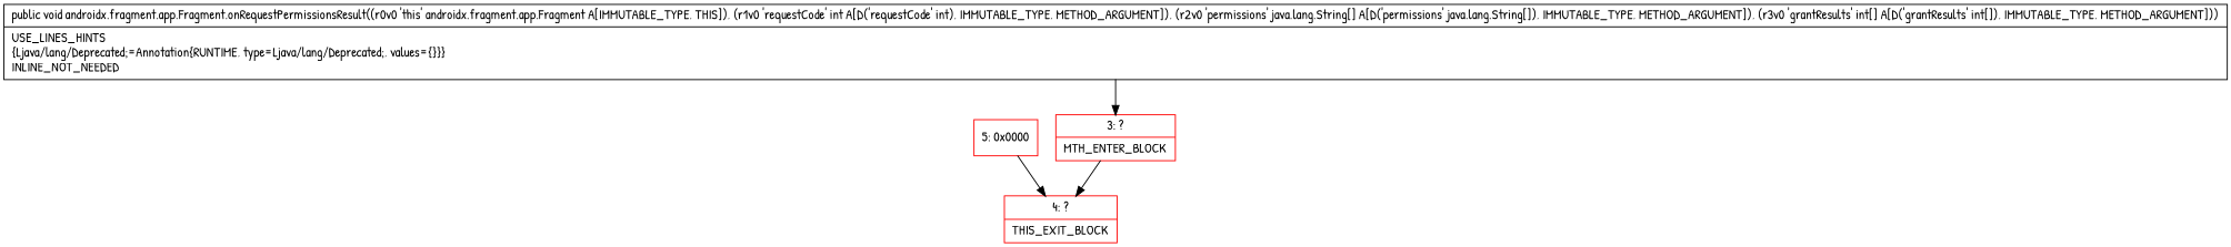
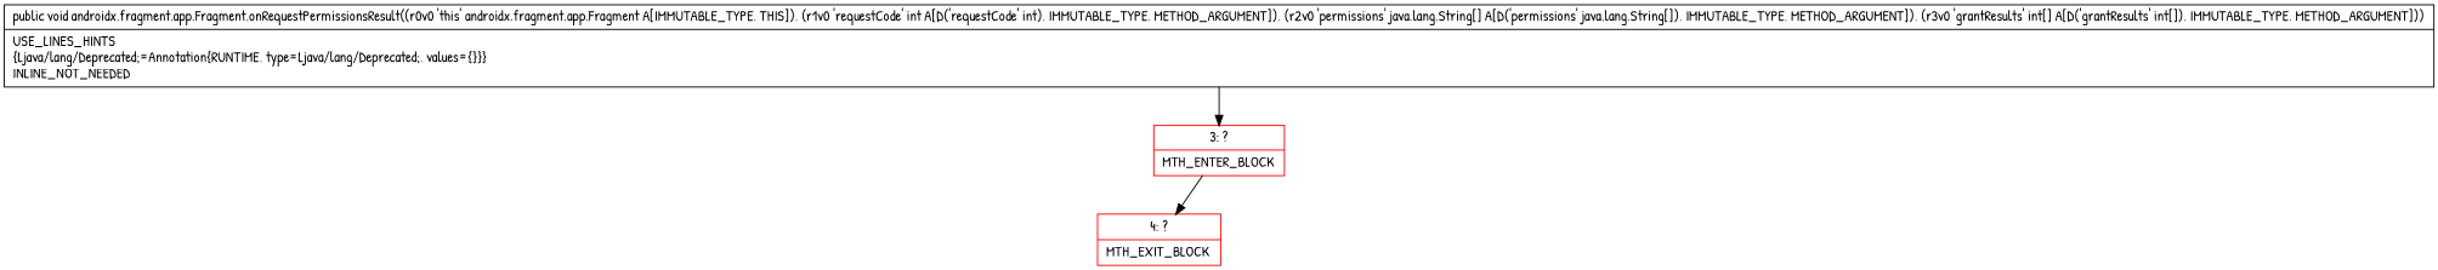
  digraph {
    fontname="Patrick Hand"
    node [color=red fontname="Patrick Hand" shape=record]
    edge [fontname="Patrick Hand"]
    n1 [label="{3\:\ ?|MTH_ENTER_BLOCK\l}"]
-   n2 [label="{4\:\ ?|THIS_EXIT_BLOCK\l}"]
-   n3 [label="{5\:\ 0x0000}"]
+   n2 [label="{4\:\ ?|MTH_EXIT_BLOCK\l}"]
    n4 [label="{public void androidx.fragment.app.Fragment.onRequestPermissionsResult((r0v0 'this' androidx.fragment.app.Fragment A[IMMUTABLE_TYPE, THIS]), (r1v0 'requestCode' int A[D('requestCode' int), IMMUTABLE_TYPE, METHOD_ARGUMENT]), (r2v0 'permissions' java.lang.String[] A[D('permissions' java.lang.String[]), IMMUTABLE_TYPE, METHOD_ARGUMENT]), (r3v0 'grantResults' int[] A[D('grantResults' int[]), IMMUTABLE_TYPE, METHOD_ARGUMENT]))  | USE_LINES_HINTS\l\{Ljava\/lang\/Deprecated;=Annotation\{RUNTIME, type=Ljava\/lang\/Deprecated;, values=\{\}\}\}\lINLINE_NOT_NEEDED\l}" color=""]
    subgraph cluster_1 {
      label="R(0)"
    }
    n1 -> n2
-   n3 -> n2
    n4 -> n1
  }
